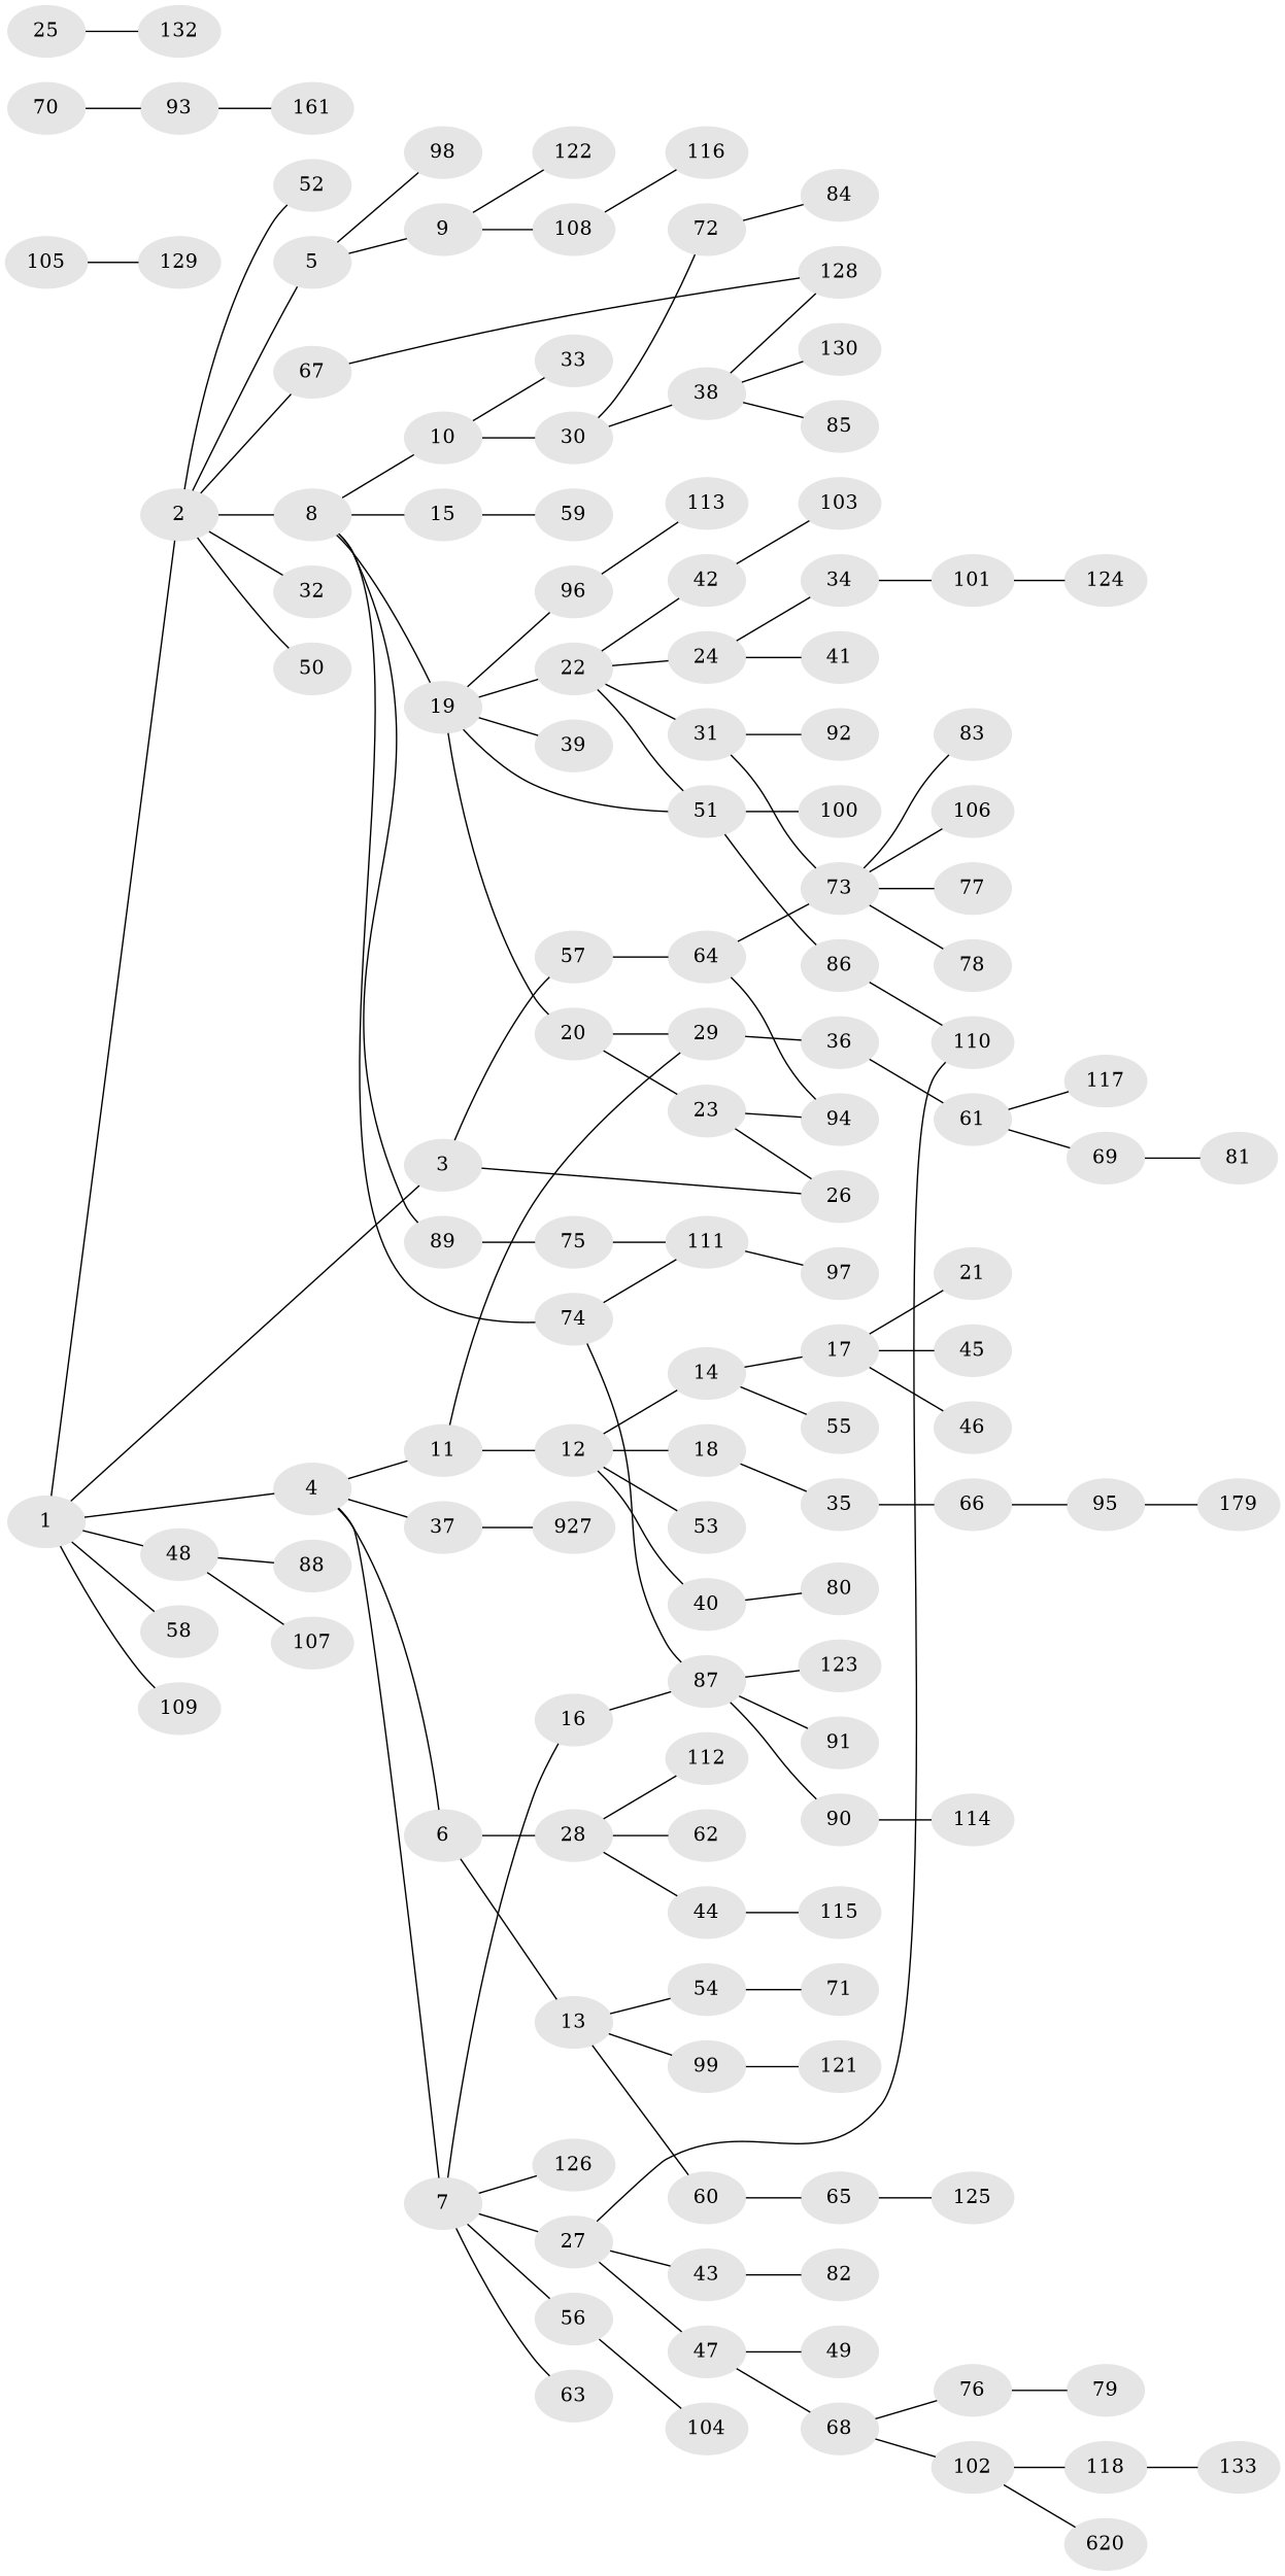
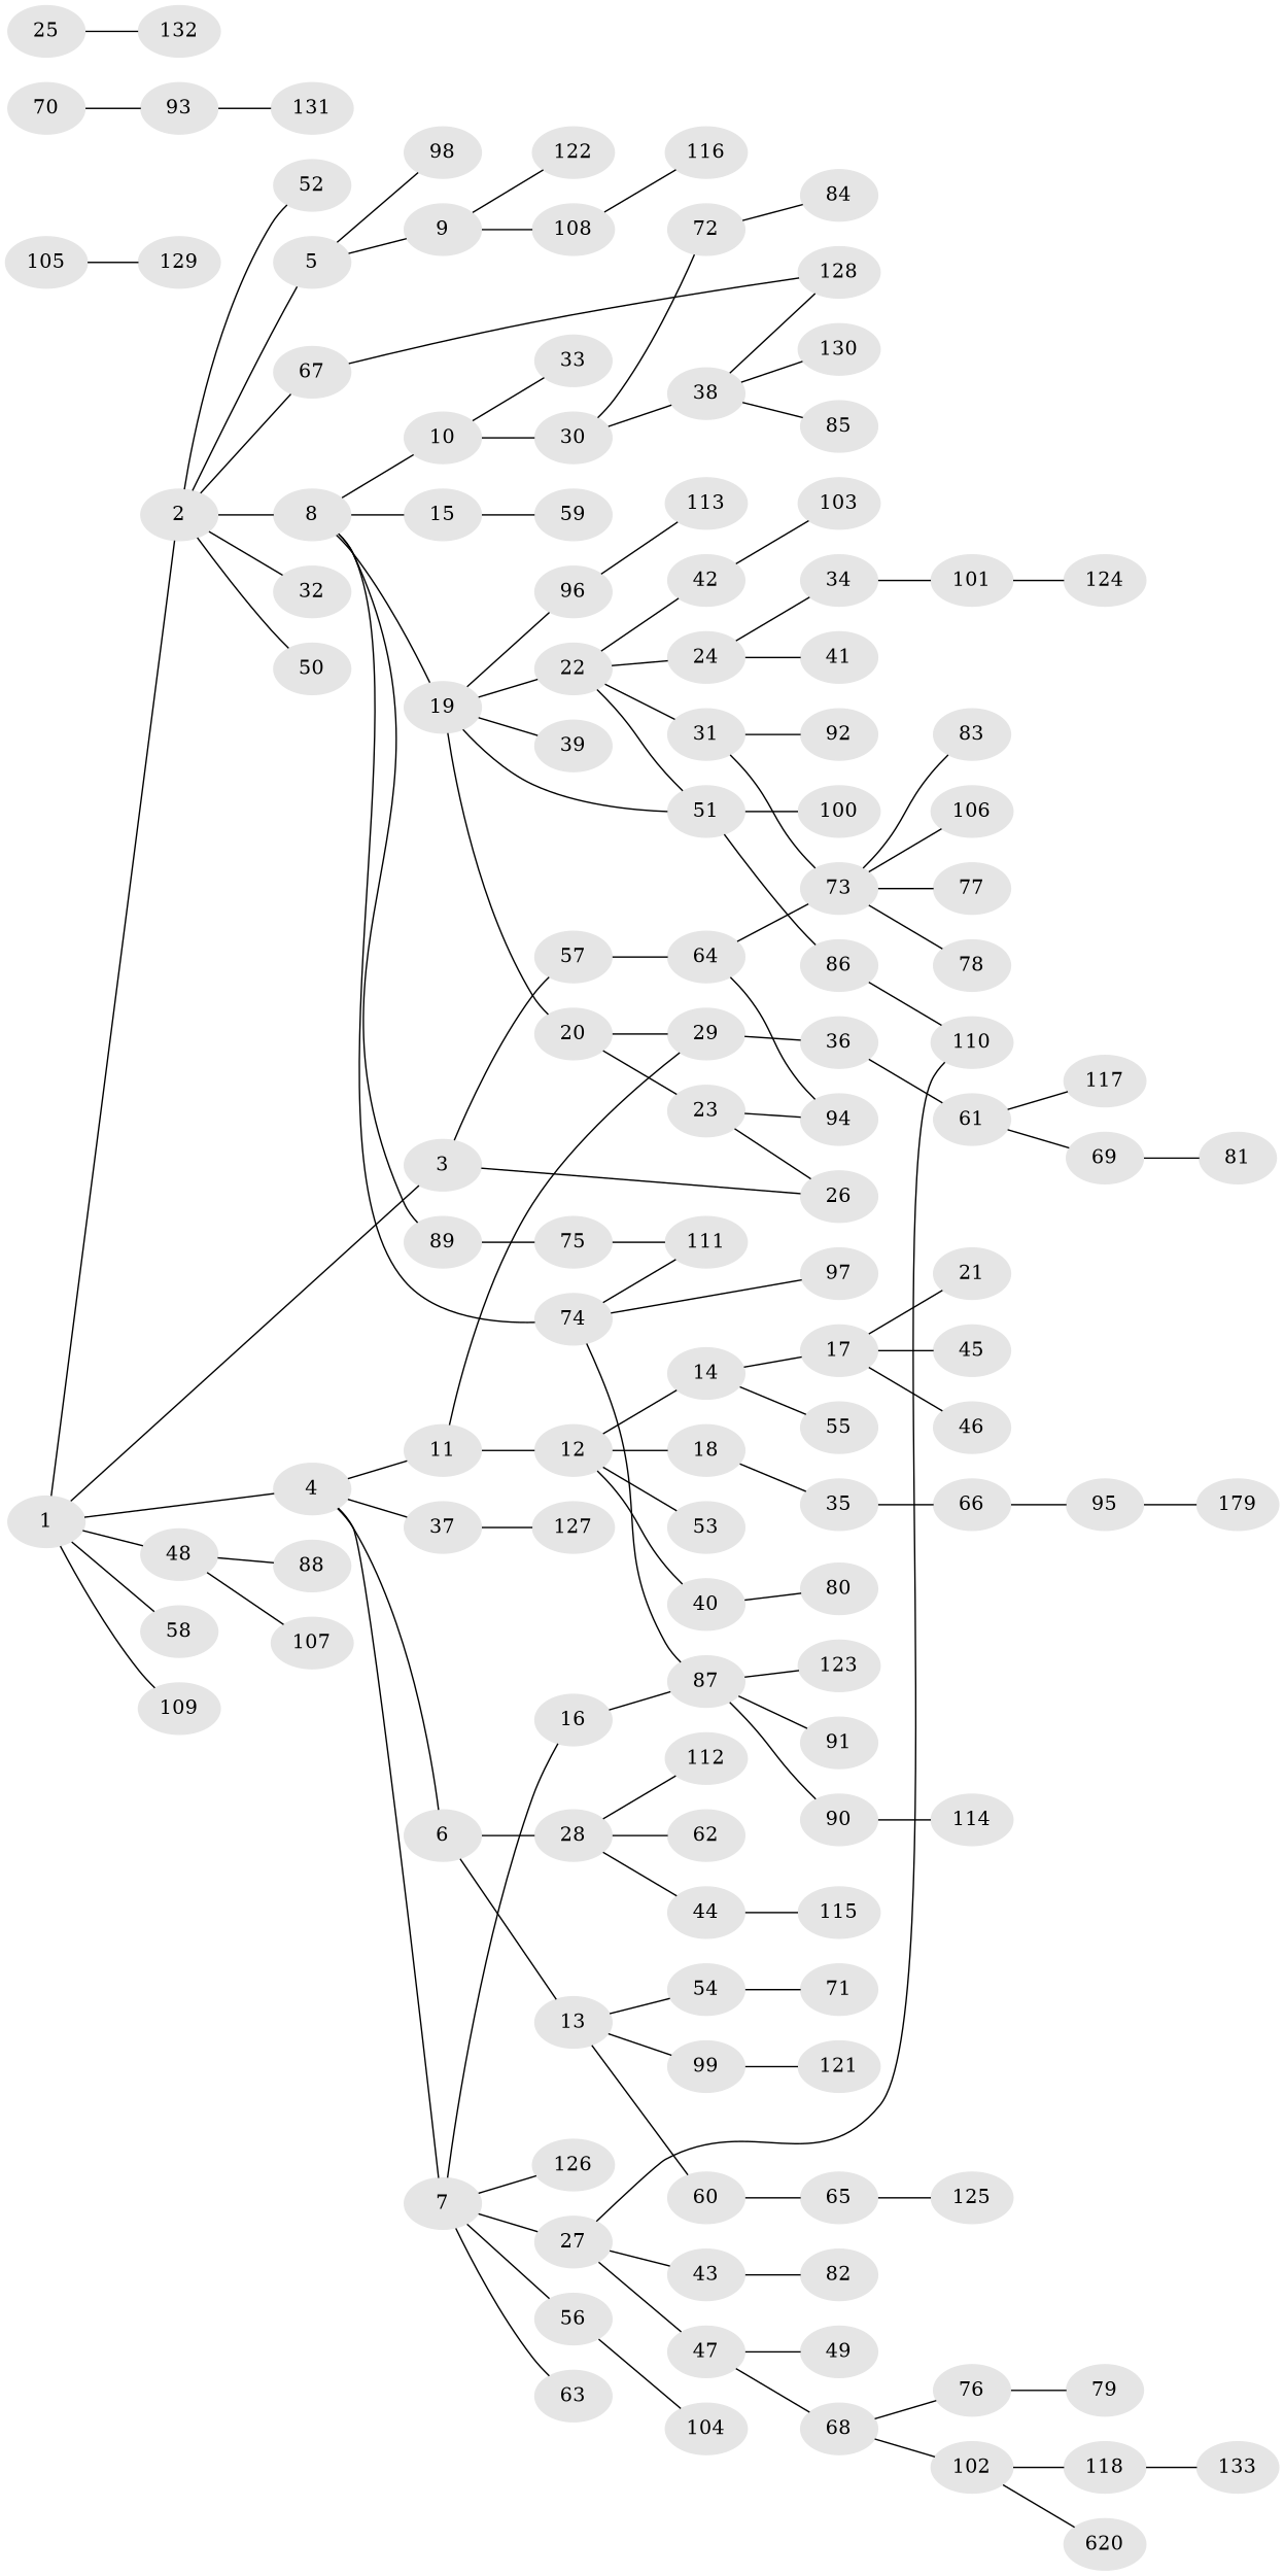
  graph {
    rankdir=LR
    node [color=gray90 style=filled]
    1
    2
    3
    4
    48
    58
    109
    5
    8
    32
    50
    52
    67
    26
    57
    6
    7
    11
    37
    88
    107
    9
    98
    10
    15
    19
    74
    89
    128
    64
    13
    28
    16
    27
    56
    63
    126
    12
    29
-   127 [label=927]
+   127
    108
    122
    54
    60
    99
    44
    62
    112
    87
    43
    47
    110
    104
    30
    33
    59
    20
    22
    39
    96
    51
    97
    111
    75
    116
    38
    72
    14
    18
    40
    53
    36
    17
    55
    35
    80
    71
    65
    121
    21
    45
    46
    90
    91
    123
    66
    23
    24
    31
    42
    113
    105
    129
    94
    34
    41
    73
    92
    103
    86
    100
    70
    93
    25
    132
    101
    82
    49
    68
    115
    61
    85
    130
    84
    77
    78
    83
    106
    124
    95
    69
    117
    76
    102
    125
    81
    n127 [label=179]
    79
    118
    n130 [label=620]
-   131 [label=161]
+   131
    114
    133
    1 -- 2
    1 -- 3
    1 -- 4
    1 -- 48
    1 -- 58
    1 -- 109
    2 -- 5
    2 -- 8
    2 -- 32
    2 -- 50
    2 -- 52
    2 -- 67
    3 -- 26
    3 -- 57
    4 -- 6
    4 -- 7
    4 -- 11
    4 -- 37
    48 -- 88
    48 -- 107
    5 -- 9
    5 -- 98
    8 -- 10
    8 -- 15
    8 -- 19
    8 -- 74
    8 -- 89
    67 -- 128
    57 -- 64
    6 -- 13
    6 -- 28
    7 -- 16
    7 -- 27
    7 -- 56
    7 -- 63
    7 -- 126
    11 -- 12
    11 -- 29
    37 -- 127
    9 -- 108
    9 -- 122
    10 -- 30
    10 -- 33
    15 -- 59
    19 -- 20
    19 -- 22
    19 -- 39
    19 -- 96
    19 -- 51
    74 -- 87
-   111 -- 97
+   74 -- 97
    74 -- 111
    89 -- 75
    64 -- 94
    64 -- 73
    13 -- 54
    13 -- 60
    13 -- 99
    28 -- 44
    28 -- 62
    28 -- 112
    16 -- 87
    27 -- 43
    27 -- 47
    27 -- 110
    56 -- 104
    12 -- 14
    12 -- 18
    12 -- 40
    12 -- 53
    29 -- 36
    108 -- 116
    54 -- 71
    60 -- 65
    99 -- 121
    44 -- 115
    87 -- 90
    87 -- 91
    87 -- 123
    43 -- 82
    47 -- 49
    47 -- 68
    30 -- 38
    30 -- 72
    20 -- 29
    20 -- 23
    22 -- 51
    22 -- 24
    22 -- 31
    22 -- 42
    96 -- 113
    51 -- 86
    51 -- 100
    75 -- 111
    38 -- 128
    38 -- 85
    38 -- 130
    72 -- 84
    14 -- 17
    14 -- 55
    18 -- 35
    40 -- 80
    36 -- 61
    17 -- 21
    17 -- 45
    17 -- 46
    35 -- 66
    65 -- 125
    90 -- 114
    66 -- 95
    23 -- 26
    23 -- 94
    24 -- 34
    24 -- 41
    31 -- 73
    31 -- 92
    42 -- 103
    105 -- 129
    34 -- 101
    73 -- 77
    73 -- 78
    73 -- 83
    73 -- 106
    86 -- 110
    70 -- 93
    93 -- 131
    25 -- 132
    101 -- 124
    68 -- 76
    68 -- 102
    61 -- 69
    61 -- 117
    95 -- n127
    69 -- 81
    76 -- 79
    102 -- 118
    102 -- n130
    118 -- 133
  }
